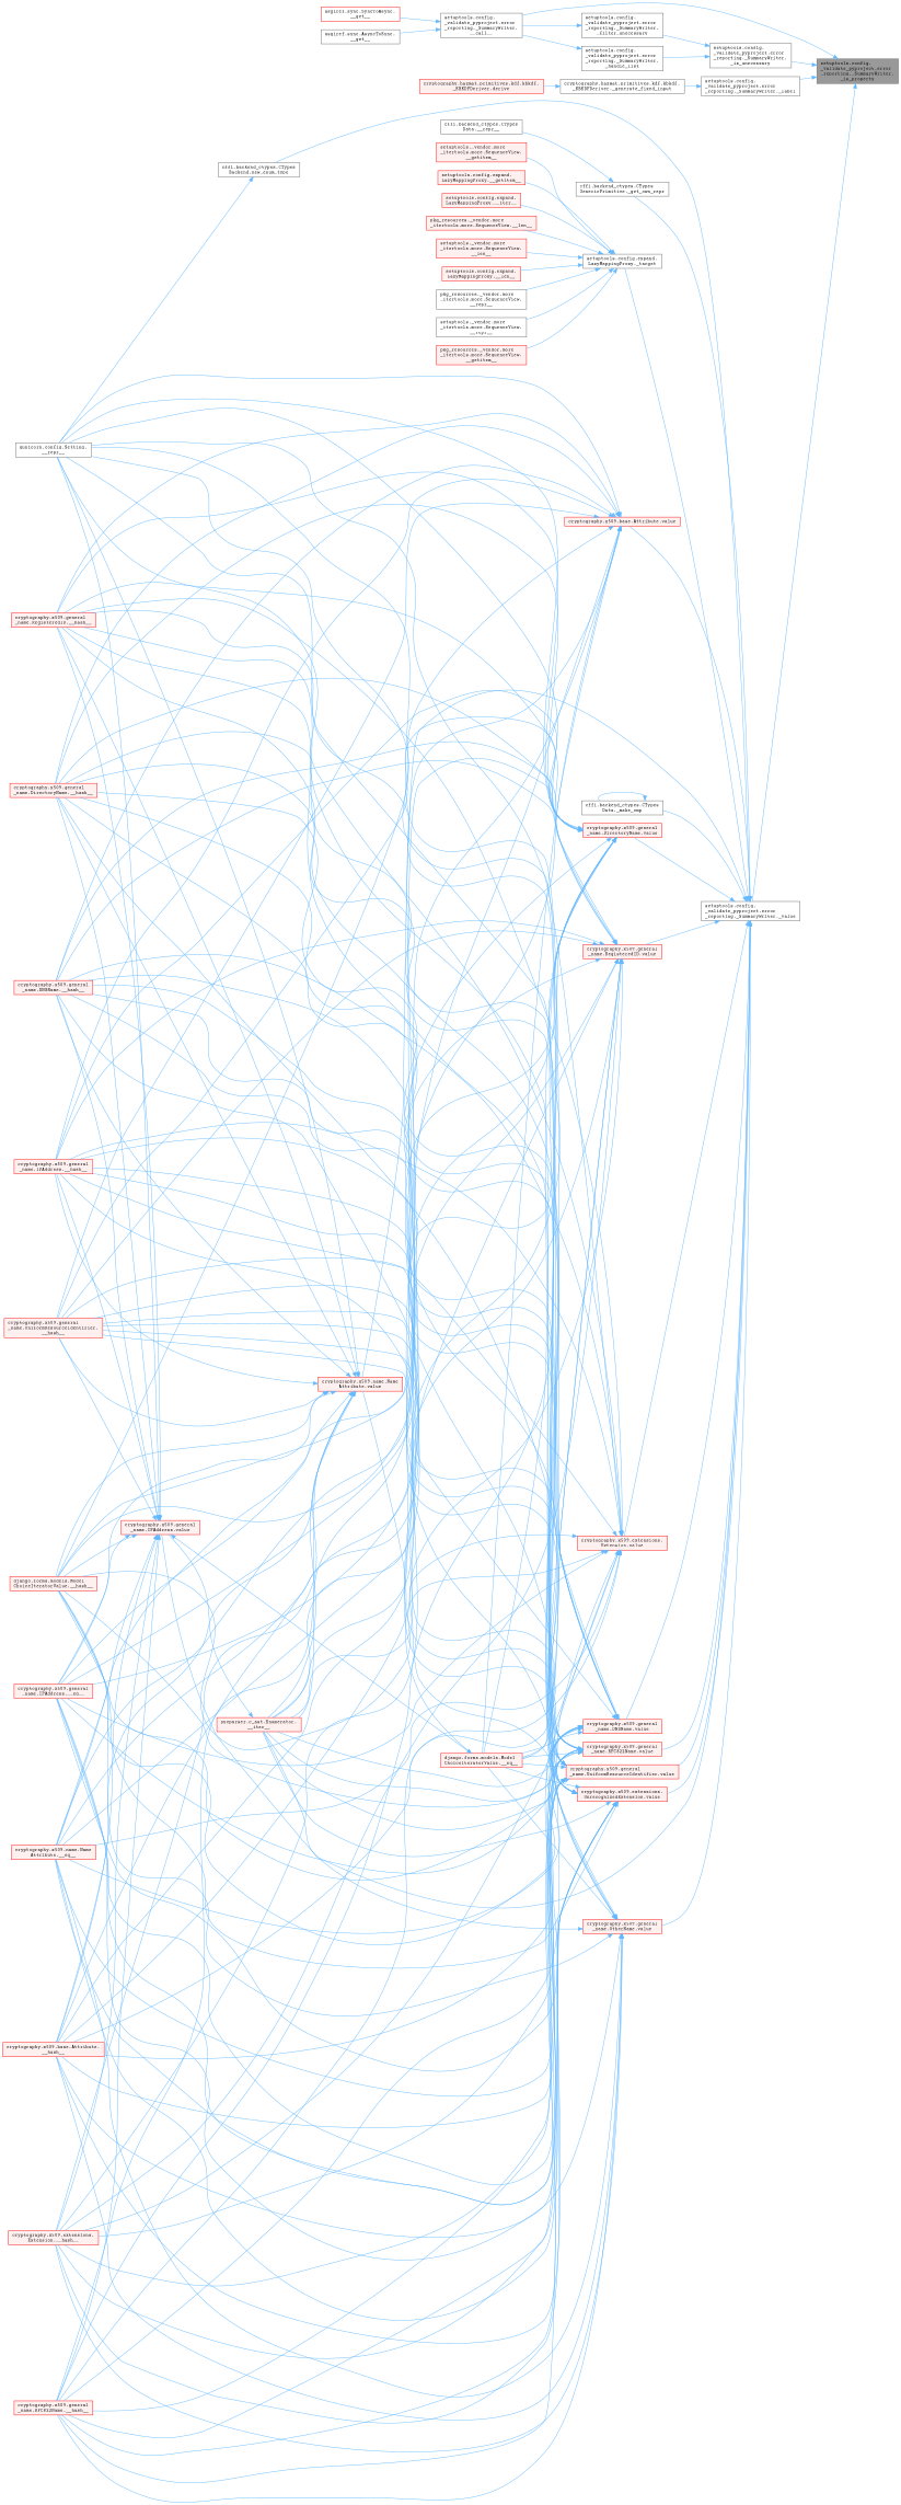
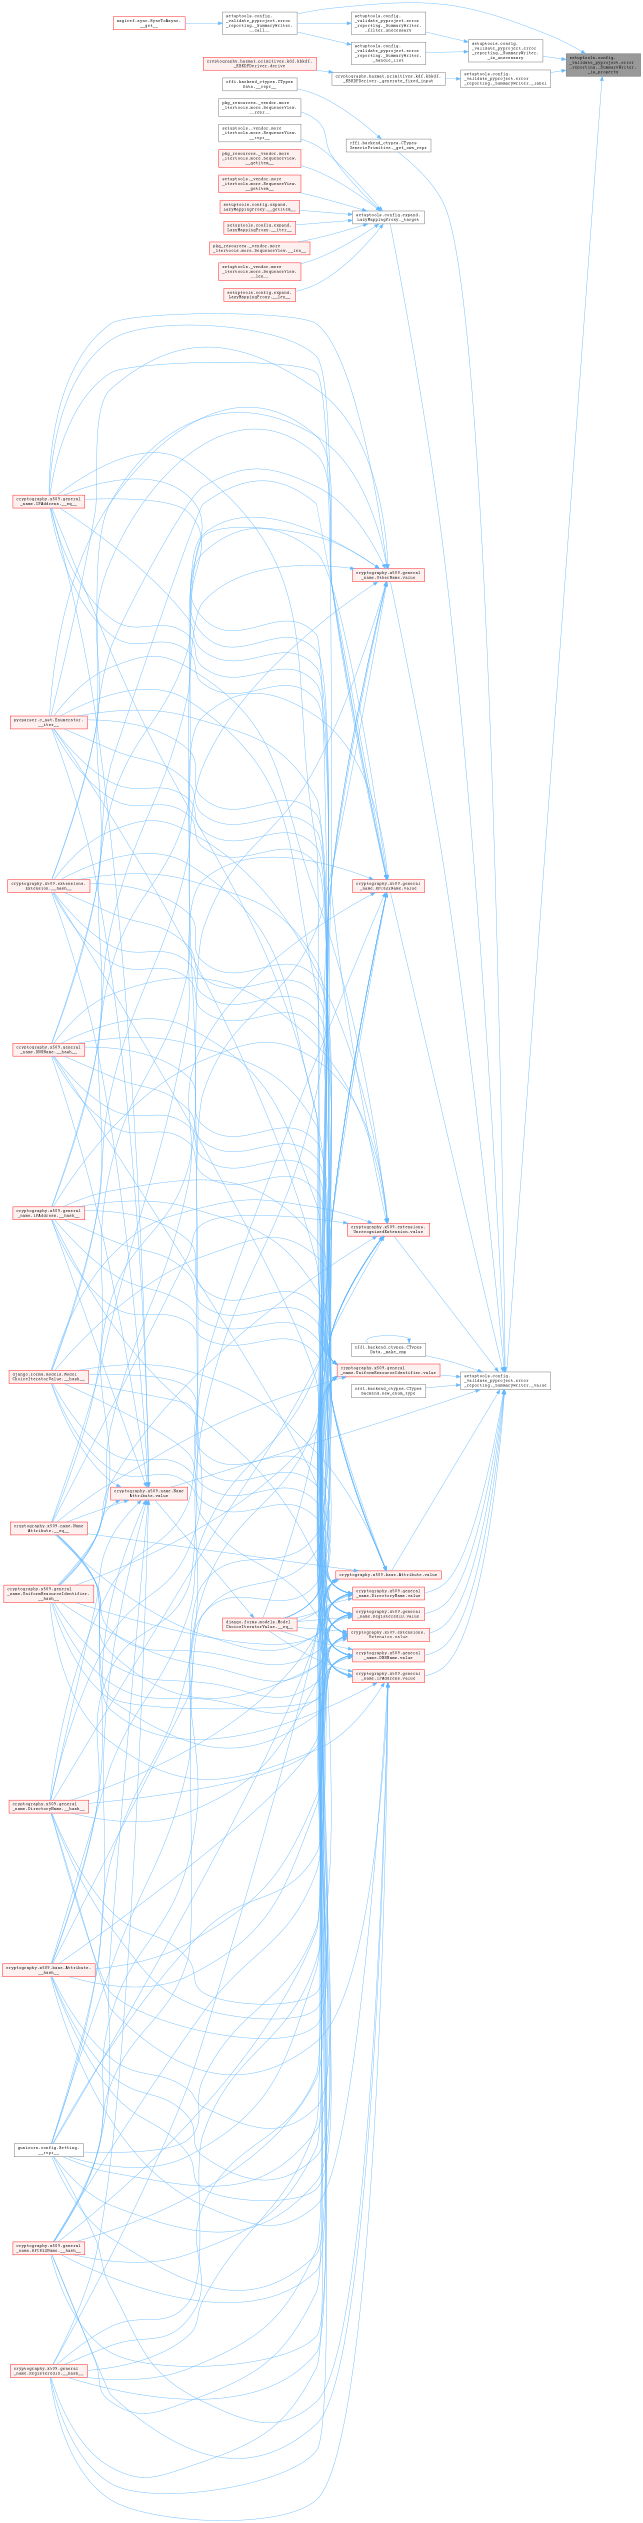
  digraph {
    fontname="Courier Prime"
    rankdir=RL
    node [color=red fillcolor="#FFF0F0" fontname="Courier Prime" fontsize=10 shape=box style=filled]
    edge [color=steelblue1 dir=back fontname="Courier Prime" fontsize=10 labelfontname=Helvetica labelfontsize=10 style=solid]
    n1 [color=gray40 fillcolor=grey60 fontcolor=black height=0.2 label="setuptools.config.\l_validate_pyproject.error\l_reporting._SummaryWriter.\l_is_property" width=0.4]
    n2 [color=grey40 fillcolor=white height=0.2 label="setuptools.config.\l_validate_pyproject.error\l_reporting._SummaryWriter.\l__call__" width=0.4]
    n3 [color=grey40 fillcolor=white height=0.2 label="setuptools.config.\l_validate_pyproject.error\l_reporting._SummaryWriter.\l_is_unecessary" width=0.4]
    n4 [color=grey40 fillcolor=white height=0.2 label="setuptools.config.\l_validate_pyproject.error\l_reporting._SummaryWriter._label" width=0.4]
    n5 [color=grey40 fillcolor=white height=0.2 label="setuptools.config.\l_validate_pyproject.error\l_reporting._SummaryWriter._value" width=0.4]
-   n6 [color=grey40 fillcolor=white height=0.2 label="asgiref.sync.AsyncToSync.\l__get__" width=0.4]
    n7 [fillcolor=white height=0.2 label="asgiref.sync.SyncToAsync.\l__get__" width=0.4]
    n8 [color=grey40 fillcolor=white height=0.2 label="setuptools.config.\l_validate_pyproject.error\l_reporting._SummaryWriter.\l_filter_unecessary" width=0.4]
    n9 [color=grey40 fillcolor=white height=0.2 label="setuptools.config.\l_validate_pyproject.error\l_reporting._SummaryWriter.\l_handle_list" width=0.4]
    n10 [color=grey40 fillcolor=white height=0.2 label="cryptography.hazmat.primitives.kdf.kbkdf.\l_KBKDFDeriver._generate_fixed_input" width=0.4]
    n11 [color=grey40 fillcolor=white height=0.2 label="cffi.backend_ctypes.CTypes\lGenericPrimitive._get_own_repr" width=0.4]
    n12 [color=grey40 fillcolor=white height=0.2 label="cffi.backend_ctypes.CTypes\lData._make_cmp" width=0.4]
    n13 [color=grey40 fillcolor=white height=0.2 label="setuptools.config.expand.\lLazyMappingProxy._target" width=0.4]
    n14 [color=grey40 fillcolor=white height=0.2 label="cffi.backend_ctypes.CTypes\lBackend.new_enum_type" width=0.4]
    n15 [height=0.2 label="cryptography.x509.base.Attribute.value" width=0.4]
    n16 [height=0.2 label="cryptography.x509.extensions.\lExtension.value" width=0.4]
    n17 [height=0.2 label="cryptography.x509.extensions.\lUnrecognizedExtension.value" width=0.4]
    n18 [height=0.2 label="cryptography.x509.general\l_name.DirectoryName.value" width=0.4]
    n19 [height=0.2 label="cryptography.x509.general\l_name.DNSName.value" width=0.4]
    n20 [height=0.2 label="cryptography.x509.general\l_name.IPAddress.value" width=0.4]
    n21 [height=0.2 label="cryptography.x509.general\l_name.OtherName.value" width=0.4]
    n22 [height=0.2 label="cryptography.x509.general\l_name.RegisteredID.value" width=0.4]
    n23 [height=0.2 label="cryptography.x509.general\l_name.RFC822Name.value" width=0.4]
    n24 [height=0.2 label="cryptography.x509.general\l_name.UniformResourceIdentifier.value" width=0.4]
    n25 [height=0.2 label="cryptography.x509.name.Name\lAttribute.value" width=0.4]
    n26 [height=0.2 label="cryptography.hazmat.primitives.kdf.kbkdf.\l_KBKDFDeriver.derive" width=0.4]
    n27 [color=grey40 fillcolor=white height=0.2 label="cffi.backend_ctypes.CTypes\lData.__repr__" width=0.4]
    n28 [height=0.2 label="pkg_resources._vendor.more\l_itertools.more.SequenceView.\l__getitem__" width=0.4]
    n29 [height=0.2 label="setuptools._vendor.more\l_itertools.more.SequenceView.\l__getitem__" width=0.4]
    n30 [height=0.2 label="setuptools.config.expand.\lLazyMappingProxy.__getitem__" width=0.4]
    n31 [height=0.2 label="setuptools.config.expand.\lLazyMappingProxy.__iter__" width=0.4]
    n32 [height=0.2 label="pkg_resources._vendor.more\l_itertools.more.SequenceView.__len__" width=0.4]
    n33 [height=0.2 label="setuptools._vendor.more\l_itertools.more.SequenceView.\l__len__" width=0.4]
    n34 [height=0.2 label="setuptools.config.expand.\lLazyMappingProxy.__len__" width=0.4]
    n35 [color=grey40 fillcolor=white height=0.2 label="pkg_resources._vendor.more\l_itertools.more.SequenceView.\l__repr__" width=0.4]
    n36 [color=grey40 fillcolor=white height=0.2 label="setuptools._vendor.more\l_itertools.more.SequenceView.\l__repr__" width=0.4]
    n37 [height=0.2 label="cryptography.x509.general\l_name.IPAddress.__eq__" width=0.4]
    n38 [height=0.2 label="cryptography.x509.name.Name\lAttribute.__eq__" width=0.4]
    n39 [height=0.2 label="django.forms.models.Model\lChoiceIteratorValue.__eq__" width=0.4]
    n40 [height=0.2 label="cryptography.x509.base.Attribute.\l__hash__" width=0.4]
    n41 [height=0.2 label="cryptography.x509.extensions.\lExtension.__hash__" width=0.4]
    n42 [height=0.2 label="cryptography.x509.general\l_name.DirectoryName.__hash__" width=0.4]
    n43 [height=0.2 label="cryptography.x509.general\l_name.DNSName.__hash__" width=0.4]
    n44 [height=0.2 label="cryptography.x509.general\l_name.IPAddress.__hash__" width=0.4]
    n45 [height=0.2 label="cryptography.x509.general\l_name.RegisteredID.__hash__" width=0.4]
    n46 [height=0.2 label="cryptography.x509.general\l_name.RFC822Name.__hash__" width=0.4]
    n47 [height=0.2 label="cryptography.x509.general\l_name.UniformResourceIdentifier.\l__hash__" width=0.4]
    n48 [height=0.2 label="django.forms.models.Model\lChoiceIteratorValue.__hash__" width=0.4]
    n49 [height=0.2 label="pycparser.c_ast.Enumerator.\l__iter__" width=0.4]
    n50 [color=grey40 fillcolor=white height=0.2 label="gunicorn.config.Setting.\l__repr__" width=0.4]
    n1 -> n2
    n1 -> n3
    n1 -> n4
    n1 -> n5
-   n2 -> n6
    n2 -> n7
    n3 -> n8
    n3 -> n9
    n4 -> n10
    n5 -> n11
    n5 -> n12
    n5 -> n13
    n5 -> n14
    n5 -> n15
    n5 -> n16
    n5 -> n17
    n5 -> n18
    n5 -> n19
    n5 -> n20
    n5 -> n21
    n5 -> n22
    n5 -> n23
    n5 -> n24
    n5 -> n25
    n8 -> n2
    n9 -> n2
    n10 -> n26
    n11 -> n27
    n12 -> n12
    n13 -> n28
    n13 -> n29
    n13 -> n30
    n13 -> n31
    n13 -> n32
    n13 -> n33
    n13 -> n34
    n13 -> n35
    n13 -> n36
    n15 -> n37
    n15 -> n38
    n15 -> n39
    n15 -> n40
+   n15 -> n41
    n15 -> n42
    n15 -> n43
    n15 -> n44
    n15 -> n45
+   n15 -> n46
    n15 -> n47
    n15 -> n48
    n15 -> n49
    n15 -> n50
    n16 -> n37
    n16 -> n38
    n16 -> n39
    n16 -> n40
    n16 -> n41
    n16 -> n42
    n16 -> n43
    n16 -> n44
    n16 -> n45
    n16 -> n46
    n16 -> n47
    n16 -> n48
    n16 -> n49
    n16 -> n50
    n17 -> n37
    n17 -> n38
    n17 -> n39
    n17 -> n40
    n17 -> n41
    n17 -> n42
    n17 -> n43
    n17 -> n44
    n17 -> n45
    n17 -> n46
    n17 -> n47
    n17 -> n48
    n17 -> n49
    n17 -> n50
    n18 -> n37
    n18 -> n38
    n18 -> n39
    n18 -> n40
    n18 -> n41
    n18 -> n42
    n18 -> n43
    n18 -> n44
    n18 -> n45
    n18 -> n46
    n18 -> n47
    n18 -> n48
    n18 -> n49
    n18 -> n50
    n19 -> n37
    n19 -> n38
    n19 -> n39
    n19 -> n40
    n19 -> n41
    n19 -> n42
    n19 -> n43
    n19 -> n44
    n19 -> n45
    n19 -> n46
    n19 -> n47
    n19 -> n48
    n19 -> n49
    n19 -> n50
    n20 -> n37
    n20 -> n38
    n20 -> n39
    n20 -> n40
    n20 -> n41
    n20 -> n42
    n20 -> n43
    n20 -> n44
    n20 -> n45
    n20 -> n46
    n20 -> n47
    n20 -> n48
-   n49 -> n20
+   n20 -> n49
    n20 -> n50
    n21 -> n37
    n21 -> n38
    n21 -> n39
    n21 -> n40
    n21 -> n41
    n21 -> n42
    n21 -> n43
    n21 -> n44
    n21 -> n46
    n21 -> n47
    n21 -> n48
    n21 -> n49
-   n14 -> n50
+   n21 -> n50
    n22 -> n37
    n22 -> n38
    n22 -> n39
    n22 -> n40
    n22 -> n41
    n22 -> n42
    n22 -> n43
    n22 -> n44
    n22 -> n45
    n22 -> n46
    n22 -> n47
    n22 -> n48
    n22 -> n49
    n22 -> n50
    n23 -> n37
    n23 -> n38
    n23 -> n39
    n23 -> n40
    n23 -> n41
    n23 -> n42
    n23 -> n43
    n23 -> n44
    n23 -> n45
    n23 -> n46
    n23 -> n47
    n23 -> n48
    n23 -> n49
    n23 -> n50
    n24 -> n37
    n24 -> n38
    n24 -> n39
    n24 -> n40
    n24 -> n41
    n24 -> n42
    n24 -> n43
    n24 -> n44
    n24 -> n45
    n24 -> n46
    n24 -> n47
    n24 -> n48
    n24 -> n49
    n24 -> n50
    n25 -> n37
    n25 -> n38
    n25 -> n40
    n25 -> n41
    n25 -> n42
    n25 -> n43
    n25 -> n44
    n25 -> n45
    n25 -> n46
    n25 -> n47
    n25 -> n48
    n25 -> n49
    n25 -> n50
    n39 -> n25
  }
